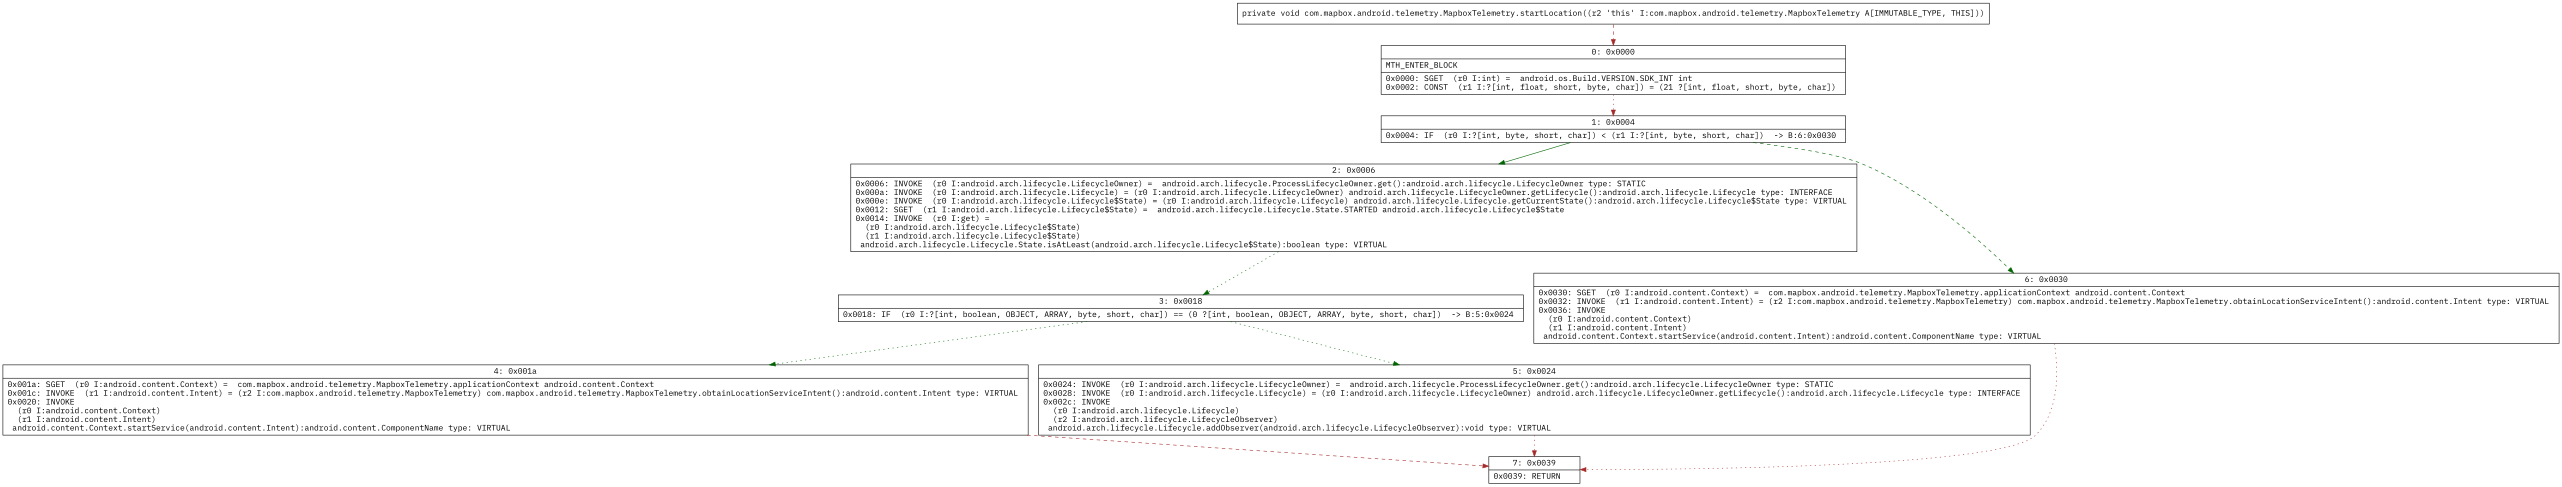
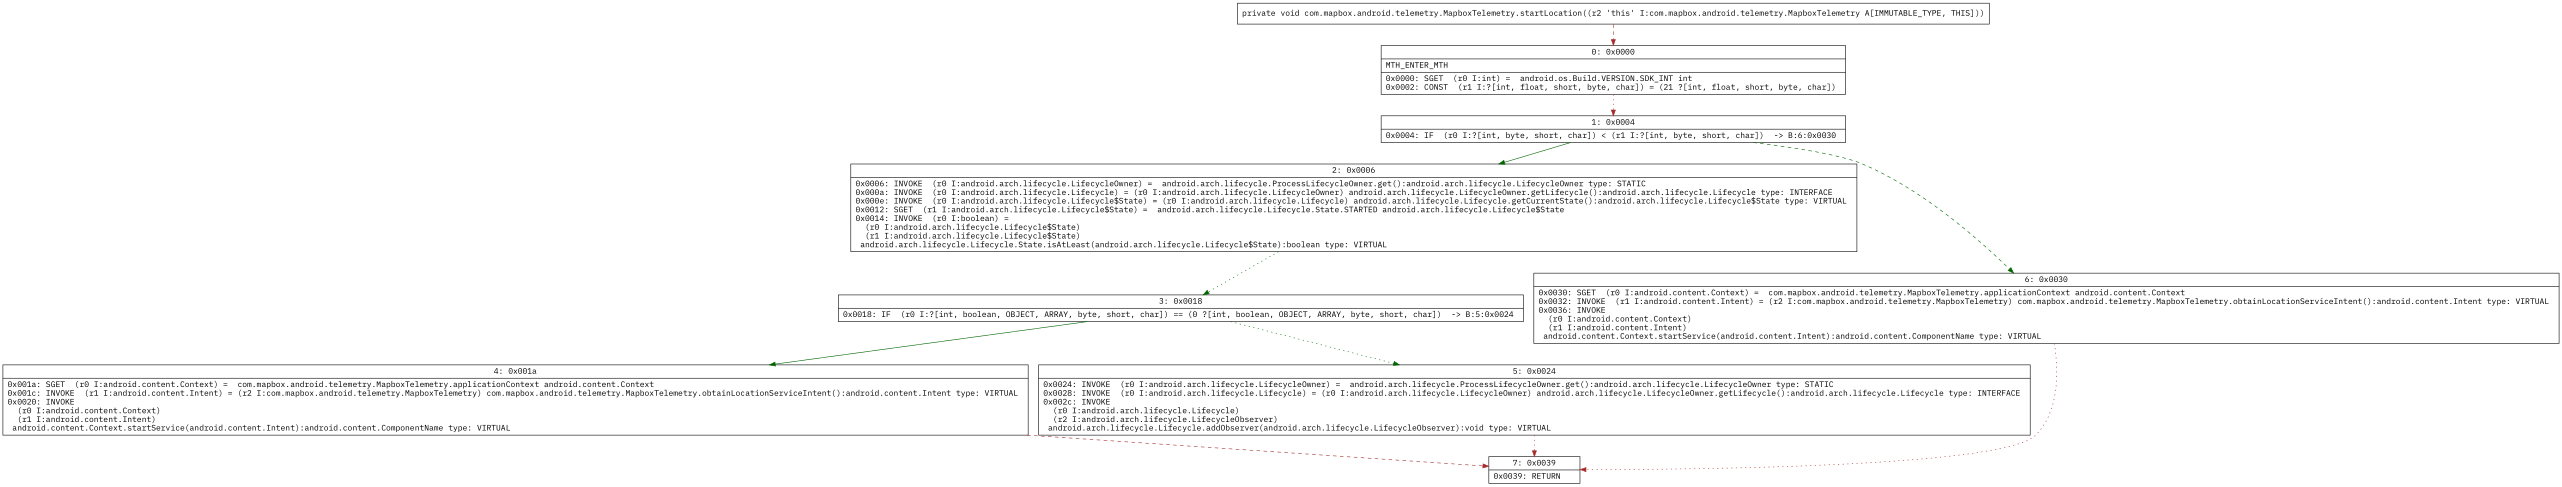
  digraph {
    fontname="IBM Plex Mono"
    node [fontname="IBM Plex Mono" shape=record]
    edge [color=brown fontname="IBM Plex Mono" style=dotted]
-   n1 [label="{0\:\ 0x0000|MTH_ENTER_BLOCK\l|0x0000: SGET  (r0 I:int) =  android.os.Build.VERSION.SDK_INT int \l0x0002: CONST  (r1 I:?[int, float, short, byte, char]) = (21 ?[int, float, short, byte, char]) \l}"]
+   n1 [label="{0\:\ 0x0000|MTH_ENTER_MTH\l|0x0000: SGET  (r0 I:int) =  android.os.Build.VERSION.SDK_INT int \l0x0002: CONST  (r1 I:?[int, float, short, byte, char]) = (21 ?[int, float, short, byte, char]) \l}"]
    n2 [label="{1\:\ 0x0004|0x0004: IF  (r0 I:?[int, byte, short, char]) \< (r1 I:?[int, byte, short, char])  \-\> B:6:0x0030 \l}"]
-   n3 [label="{2\:\ 0x0006|0x0006: INVOKE  (r0 I:android.arch.lifecycle.LifecycleOwner) =  android.arch.lifecycle.ProcessLifecycleOwner.get():android.arch.lifecycle.LifecycleOwner type: STATIC \l0x000a: INVOKE  (r0 I:android.arch.lifecycle.Lifecycle) = (r0 I:android.arch.lifecycle.LifecycleOwner) android.arch.lifecycle.LifecycleOwner.getLifecycle():android.arch.lifecycle.Lifecycle type: INTERFACE \l0x000e: INVOKE  (r0 I:android.arch.lifecycle.Lifecycle$State) = (r0 I:android.arch.lifecycle.Lifecycle) android.arch.lifecycle.Lifecycle.getCurrentState():android.arch.lifecycle.Lifecycle$State type: VIRTUAL \l0x0012: SGET  (r1 I:android.arch.lifecycle.Lifecycle$State) =  android.arch.lifecycle.Lifecycle.State.STARTED android.arch.lifecycle.Lifecycle$State \l0x0014: INVOKE  (r0 I:get) = \l  (r0 I:android.arch.lifecycle.Lifecycle$State)\l  (r1 I:android.arch.lifecycle.Lifecycle$State)\l android.arch.lifecycle.Lifecycle.State.isAtLeast(android.arch.lifecycle.Lifecycle$State):boolean type: VIRTUAL \l}"]
+   n3 [label="{2\:\ 0x0006|0x0006: INVOKE  (r0 I:android.arch.lifecycle.LifecycleOwner) =  android.arch.lifecycle.ProcessLifecycleOwner.get():android.arch.lifecycle.LifecycleOwner type: STATIC \l0x000a: INVOKE  (r0 I:android.arch.lifecycle.Lifecycle) = (r0 I:android.arch.lifecycle.LifecycleOwner) android.arch.lifecycle.LifecycleOwner.getLifecycle():android.arch.lifecycle.Lifecycle type: INTERFACE \l0x000e: INVOKE  (r0 I:android.arch.lifecycle.Lifecycle$State) = (r0 I:android.arch.lifecycle.Lifecycle) android.arch.lifecycle.Lifecycle.getCurrentState():android.arch.lifecycle.Lifecycle$State type: VIRTUAL \l0x0012: SGET  (r1 I:android.arch.lifecycle.Lifecycle$State) =  android.arch.lifecycle.Lifecycle.State.STARTED android.arch.lifecycle.Lifecycle$State \l0x0014: INVOKE  (r0 I:boolean) = \l  (r0 I:android.arch.lifecycle.Lifecycle$State)\l  (r1 I:android.arch.lifecycle.Lifecycle$State)\l android.arch.lifecycle.Lifecycle.State.isAtLeast(android.arch.lifecycle.Lifecycle$State):boolean type: VIRTUAL \l}"]
    n4 [label="{6\:\ 0x0030|0x0030: SGET  (r0 I:android.content.Context) =  com.mapbox.android.telemetry.MapboxTelemetry.applicationContext android.content.Context \l0x0032: INVOKE  (r1 I:android.content.Intent) = (r2 I:com.mapbox.android.telemetry.MapboxTelemetry) com.mapbox.android.telemetry.MapboxTelemetry.obtainLocationServiceIntent():android.content.Intent type: VIRTUAL \l0x0036: INVOKE  \l  (r0 I:android.content.Context)\l  (r1 I:android.content.Intent)\l android.content.Context.startService(android.content.Intent):android.content.ComponentName type: VIRTUAL \l}"]
    n5 [label="{3\:\ 0x0018|0x0018: IF  (r0 I:?[int, boolean, OBJECT, ARRAY, byte, short, char]) == (0 ?[int, boolean, OBJECT, ARRAY, byte, short, char])  \-\> B:5:0x0024 \l}"]
    n6 [label="{7\:\ 0x0039|0x0039: RETURN   \l}"]
    n7 [label="{4\:\ 0x001a|0x001a: SGET  (r0 I:android.content.Context) =  com.mapbox.android.telemetry.MapboxTelemetry.applicationContext android.content.Context \l0x001c: INVOKE  (r1 I:android.content.Intent) = (r2 I:com.mapbox.android.telemetry.MapboxTelemetry) com.mapbox.android.telemetry.MapboxTelemetry.obtainLocationServiceIntent():android.content.Intent type: VIRTUAL \l0x0020: INVOKE  \l  (r0 I:android.content.Context)\l  (r1 I:android.content.Intent)\l android.content.Context.startService(android.content.Intent):android.content.ComponentName type: VIRTUAL \l}"]
    n8 [label="{5\:\ 0x0024|0x0024: INVOKE  (r0 I:android.arch.lifecycle.LifecycleOwner) =  android.arch.lifecycle.ProcessLifecycleOwner.get():android.arch.lifecycle.LifecycleOwner type: STATIC \l0x0028: INVOKE  (r0 I:android.arch.lifecycle.Lifecycle) = (r0 I:android.arch.lifecycle.LifecycleOwner) android.arch.lifecycle.LifecycleOwner.getLifecycle():android.arch.lifecycle.Lifecycle type: INTERFACE \l0x002c: INVOKE  \l  (r0 I:android.arch.lifecycle.Lifecycle)\l  (r2 I:android.arch.lifecycle.LifecycleObserver)\l android.arch.lifecycle.Lifecycle.addObserver(android.arch.lifecycle.LifecycleObserver):void type: VIRTUAL \l}"]
    n9 [label="{private void com.mapbox.android.telemetry.MapboxTelemetry.startLocation((r2 'this' I:com.mapbox.android.telemetry.MapboxTelemetry A[IMMUTABLE_TYPE, THIS])) }"]
    n1 -> n2
    n2 -> n3 [color=darkgreen style=solid]
    n2 -> n4 [color=darkgreen style=dashed]
    n3 -> n5 [color=darkgreen]
    n4 -> n6
-   n5 -> n7 [color=darkgreen]
+   n5 -> n7 [color=darkgreen style=solid]
    n5 -> n8 [color=darkgreen]
    n7 -> n6 [style=dashed]
    n8 -> n6
    n9 -> n1 [style=dashed]
  }
